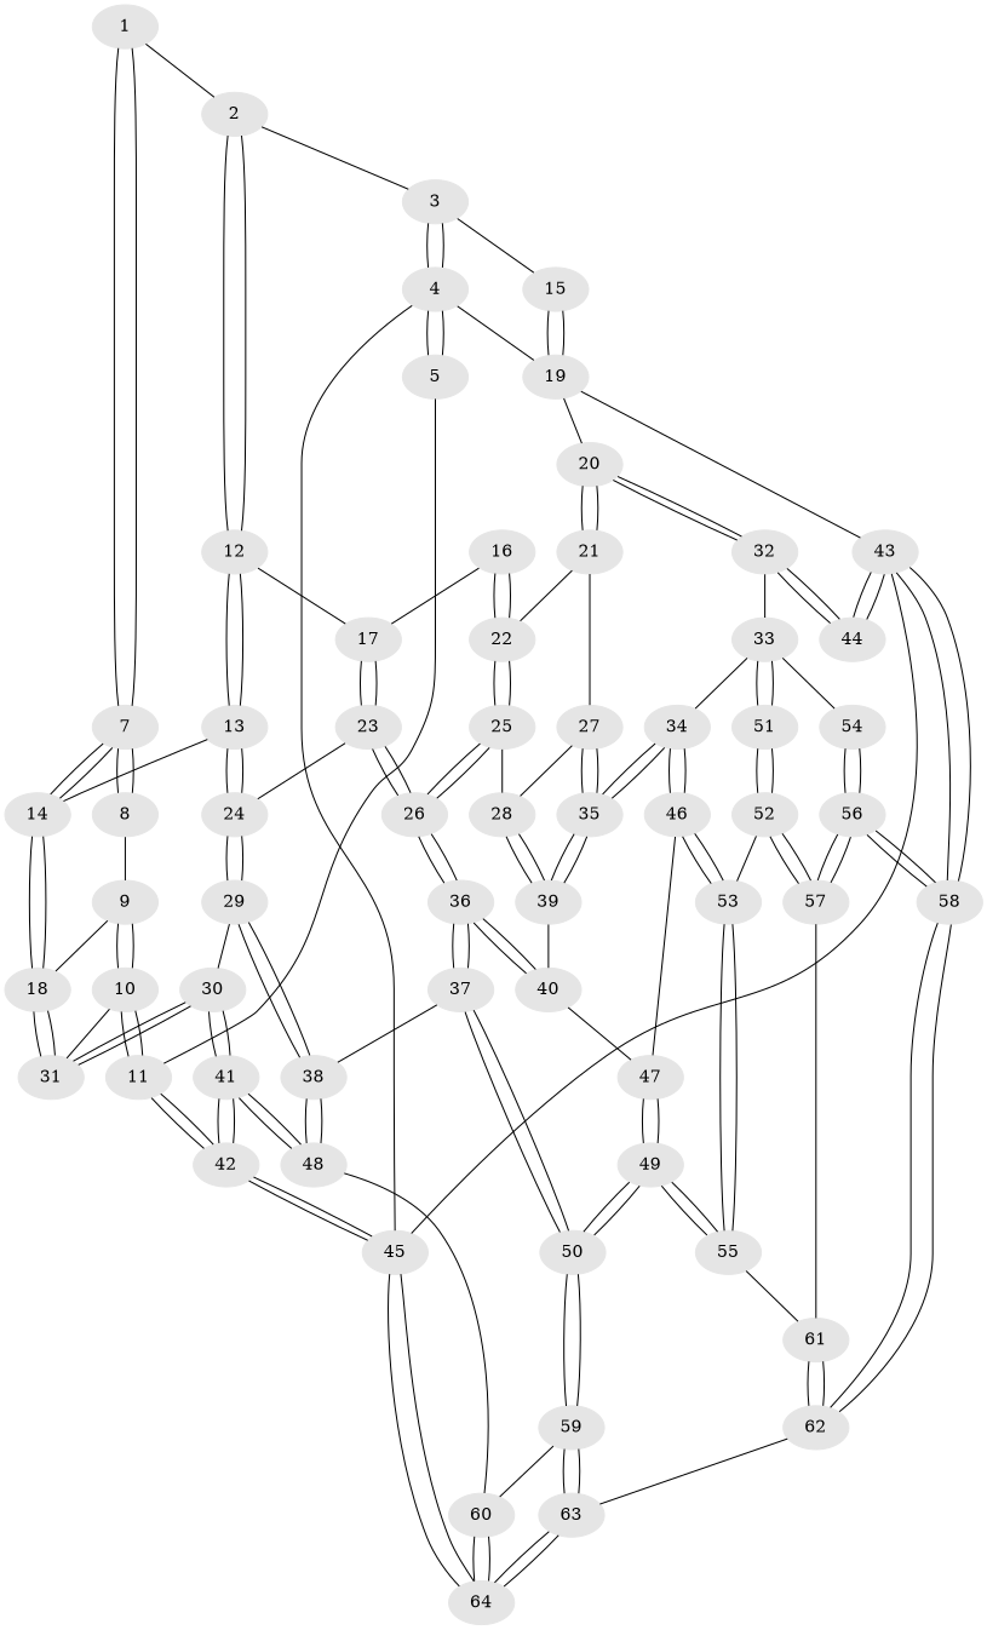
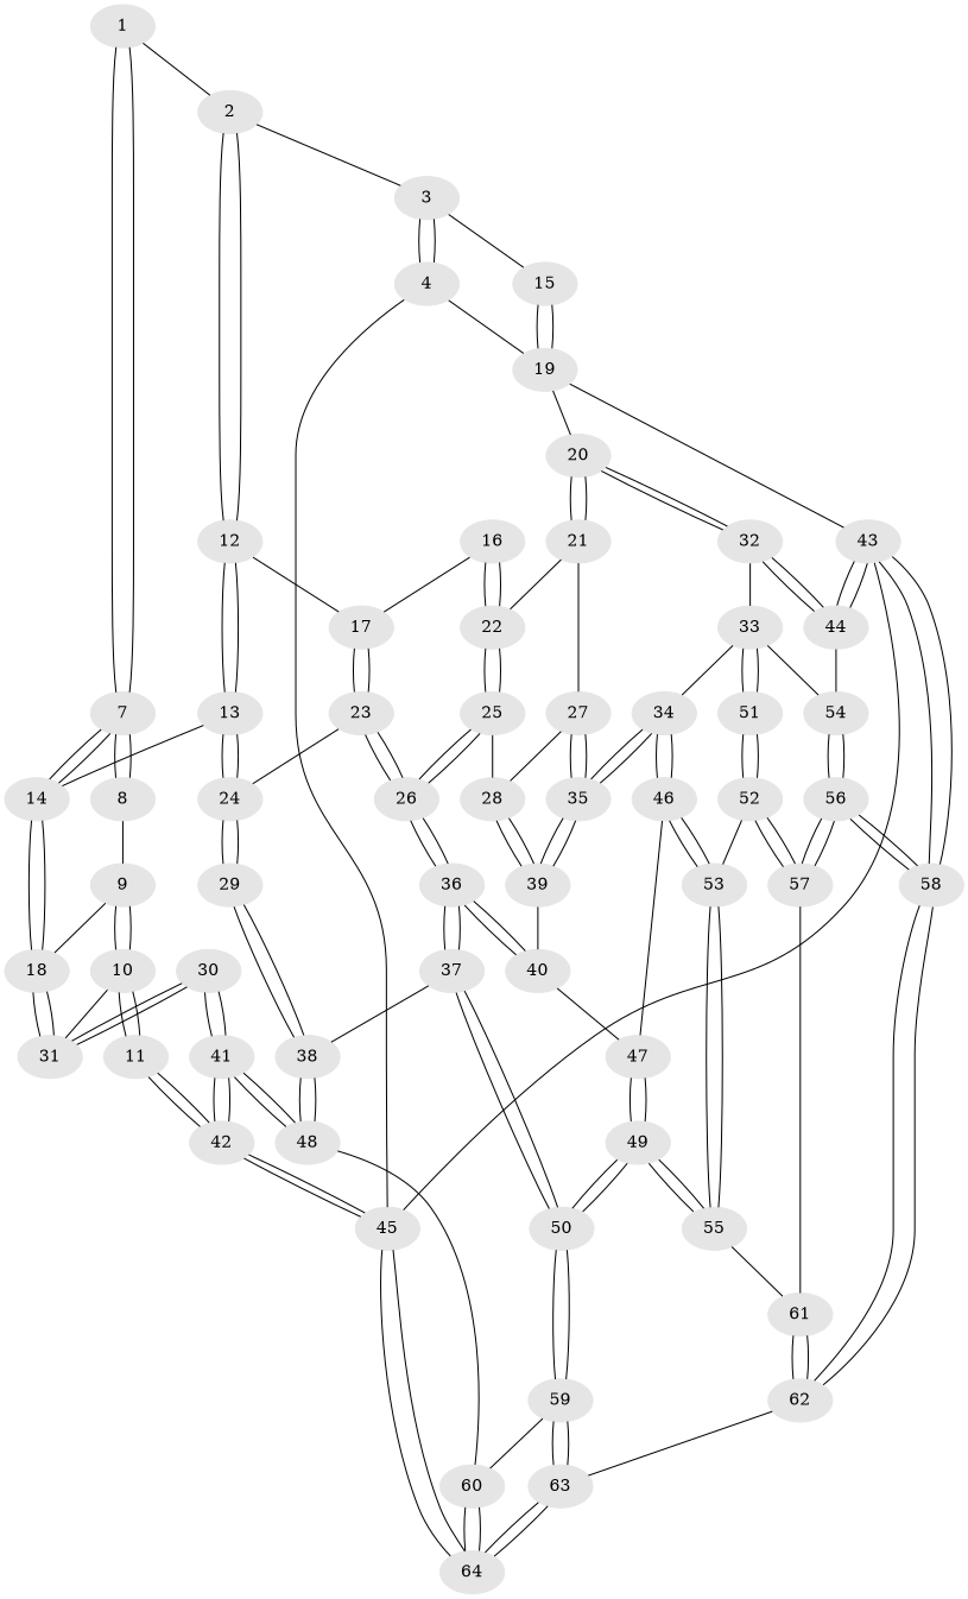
  graph {
    node [color=gray90 style=filled]
    1
    2
    7
    3
    12
    8
    14
    4
    15
    13
    17
-   5
    19
    45
    11
    20
    43
    64
    42
    9
    18
    10
    31
    24
    23
    29
    16
    22
    25
    26
    21
    32
    44
    58
    27
    33
    28
    35
    36
    30
    38
    39
    37
    40
    41
    48
    34
    51
    54
    46
    52
    47
    53
    50
    59
    60
    49
    62
    56
    55
    61
    63
    57
    1 -- 2
    1 -- 7
    1 -- 7
    2 -- 3
    2 -- 12
    2 -- 12
    7 -- 8
    7 -- 8
    7 -- 14
    7 -- 14
    3 -- 4
    3 -- 4
    3 -- 15
    12 -- 13
    12 -- 13
    12 -- 17
    8 -- 9
    14 -- 18
    14 -- 18
-   4 -- 5
-   4 -- 5
    4 -- 19
    4 -- 45
    15 -- 19
    15 -- 19
    13 -- 14
    13 -- 24
    13 -- 24
    17 -- 23
    17 -- 23
-   5 -- 11
    19 -- 20
    19 -- 43
    45 -- 64
    45 -- 64
    11 -- 42
    11 -- 42
    20 -- 21
    20 -- 21
    20 -- 32
    20 -- 32
    43 -- 45
    43 -- 44
    43 -- 44
    43 -- 58
    43 -- 58
    42 -- 45
    42 -- 45
    9 -- 18
    9 -- 10
    9 -- 10
    18 -- 31
    18 -- 31
    10 -- 11
    10 -- 11
    10 -- 31
    24 -- 29
    24 -- 29
    23 -- 24
    23 -- 26
    23 -- 26
-   29 -- 30
    29 -- 38
    29 -- 38
    16 -- 17
    16 -- 22
    16 -- 22
    22 -- 25
    22 -- 25
    25 -- 26
    25 -- 26
    25 -- 28
    26 -- 36
    26 -- 36
    21 -- 22
    21 -- 27
    32 -- 44
    32 -- 44
    32 -- 33
+   44 -- 54
    58 -- 62
    58 -- 62
    27 -- 28
    27 -- 35
    27 -- 35
    33 -- 34
    33 -- 51
    33 -- 51
    33 -- 54
    28 -- 39
    28 -- 39
    35 -- 39
    35 -- 39
    36 -- 37
    36 -- 37
    36 -- 40
    36 -- 40
    30 -- 31
    30 -- 31
    30 -- 41
    30 -- 41
    38 -- 48
    38 -- 48
    39 -- 40
    37 -- 38
    37 -- 50
    37 -- 50
    40 -- 47
    41 -- 42
    41 -- 42
    41 -- 48
    41 -- 48
    48 -- 60
    34 -- 35
    34 -- 35
    34 -- 46
    34 -- 46
    51 -- 52
    51 -- 52
    54 -- 56
    54 -- 56
    46 -- 47
    46 -- 53
    46 -- 53
    52 -- 53
    52 -- 57
    52 -- 57
    47 -- 49
    47 -- 49
    53 -- 55
    53 -- 55
    50 -- 59
    50 -- 59
    59 -- 60
    59 -- 63
    59 -- 63
    60 -- 64
    60 -- 64
    49 -- 50
    49 -- 50
    49 -- 55
    49 -- 55
    62 -- 63
    56 -- 58
    56 -- 58
    56 -- 57
    56 -- 57
    55 -- 61
    61 -- 62
    61 -- 62
    63 -- 64
    63 -- 64
    57 -- 61
  }
